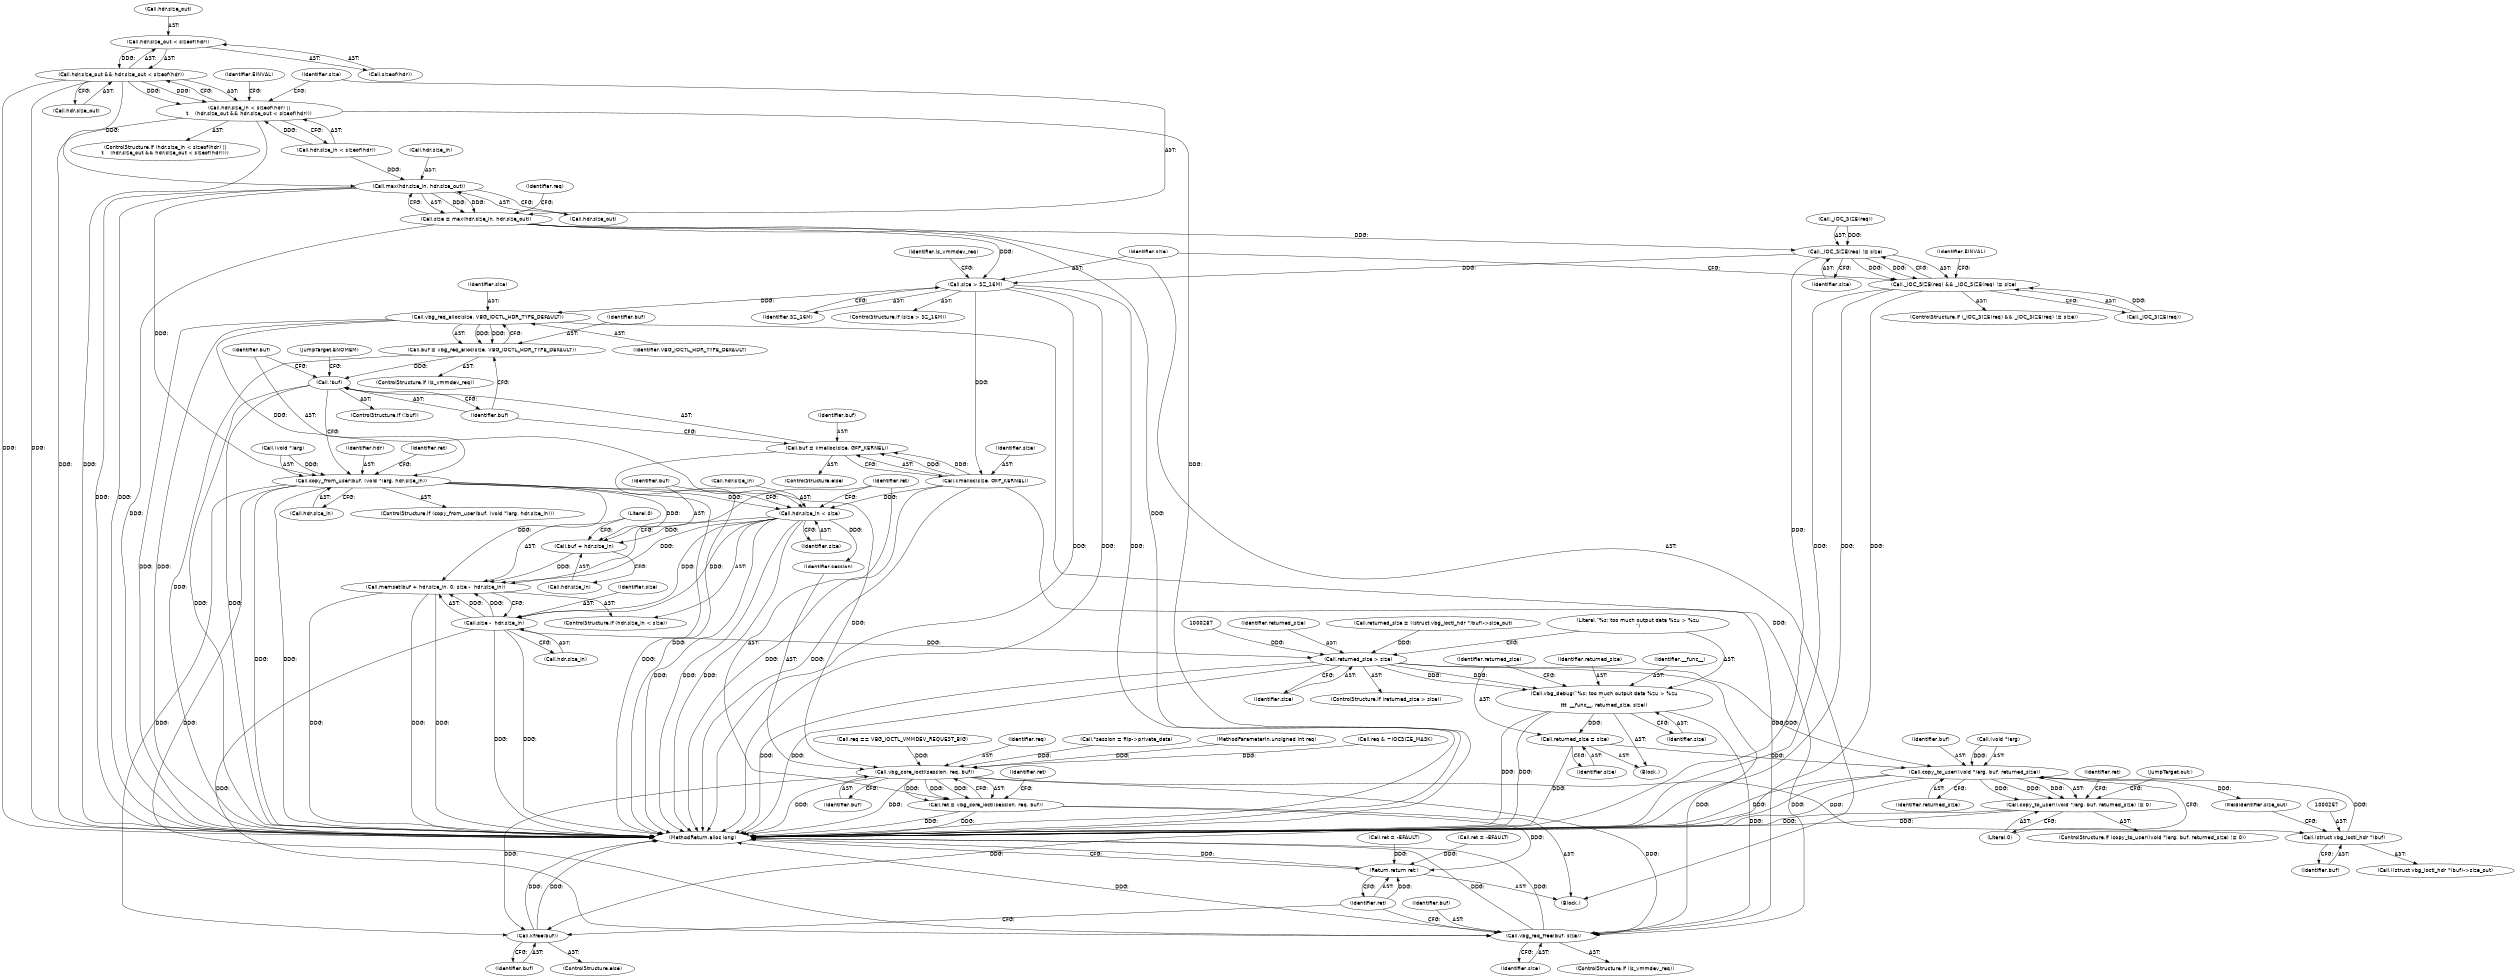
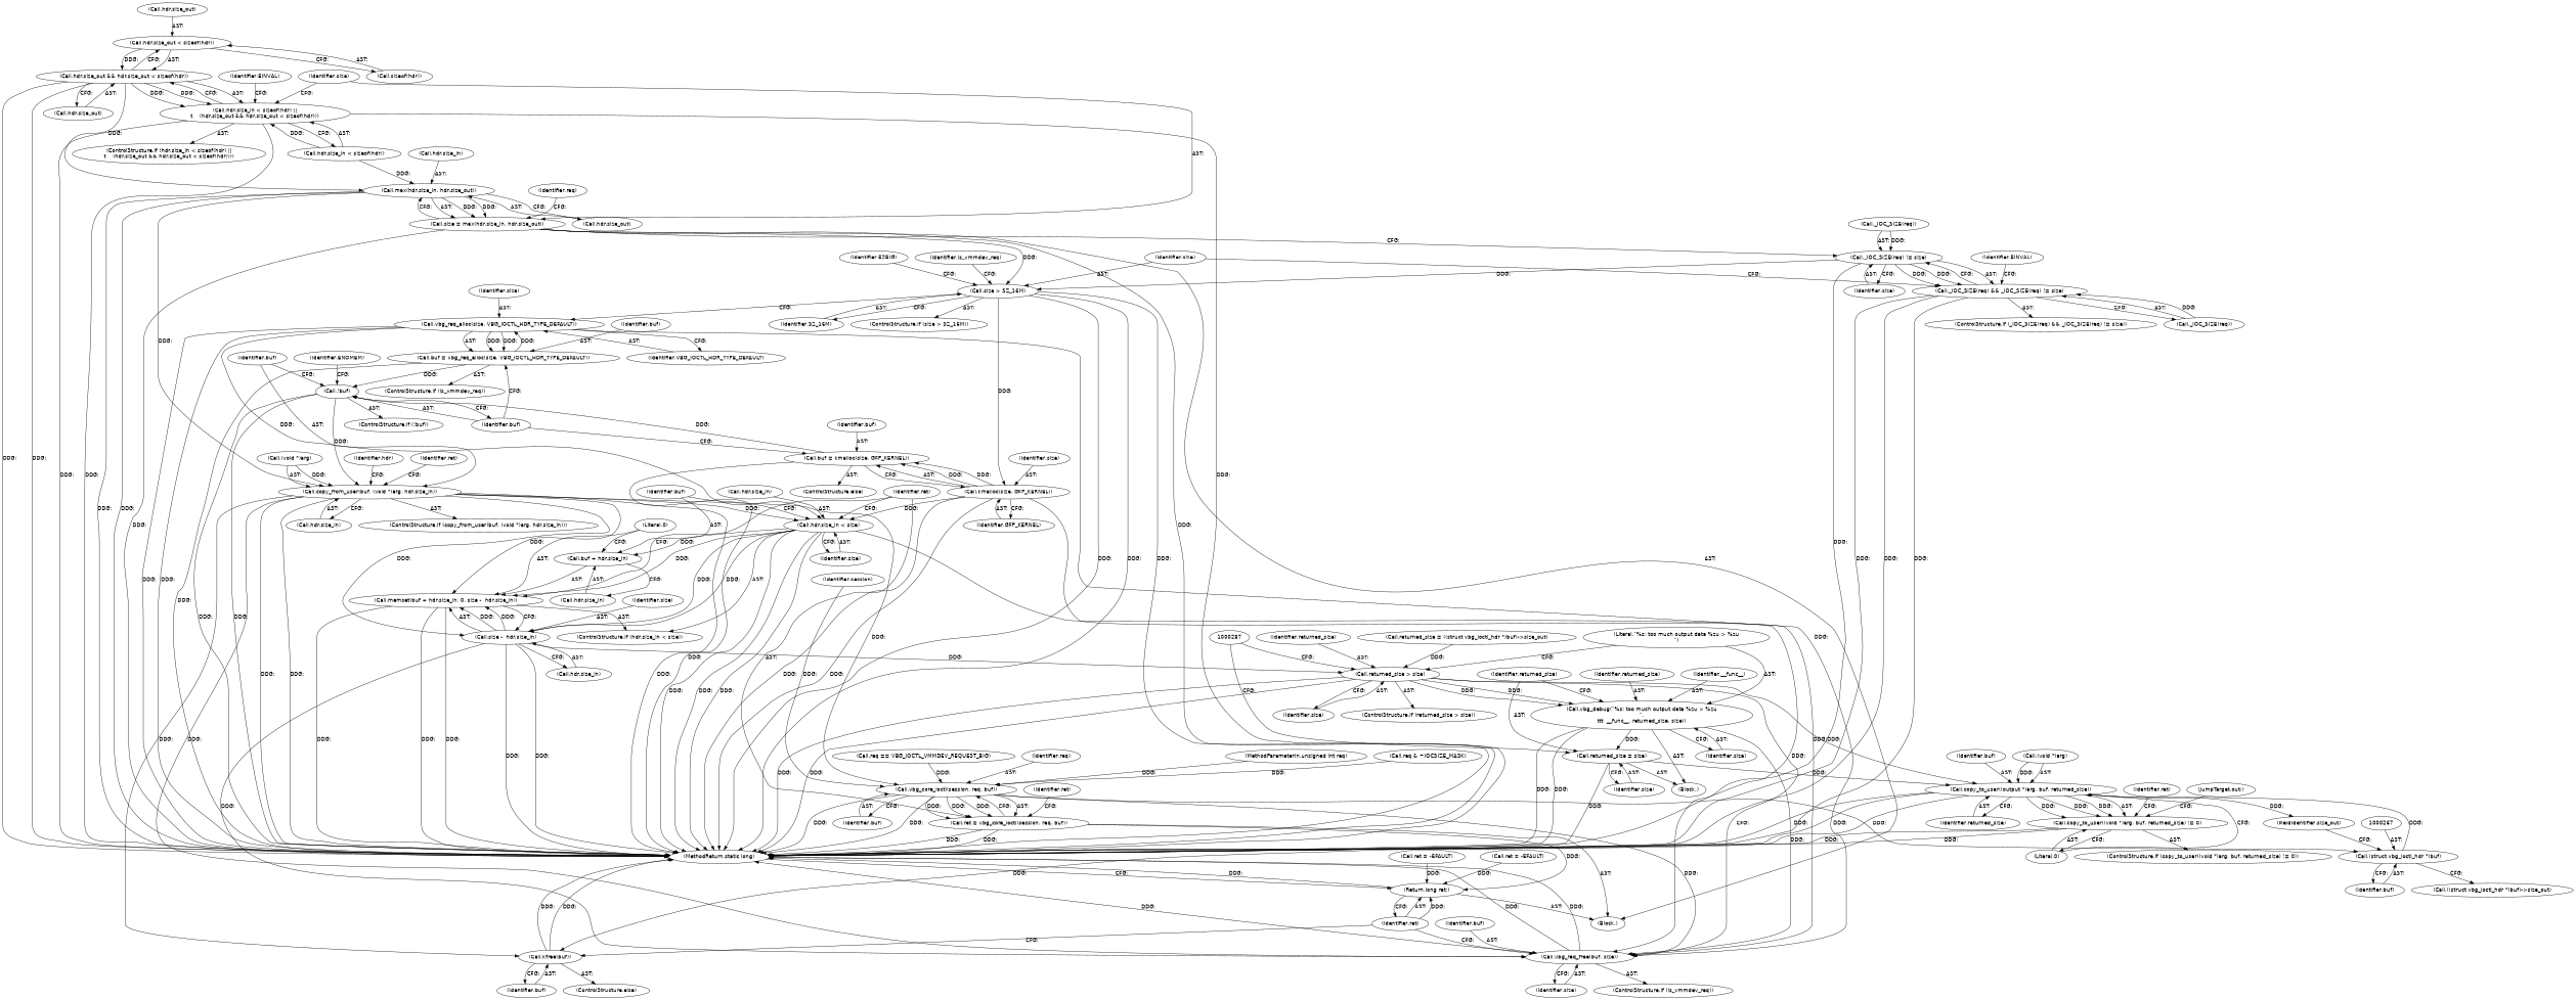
  digraph {
    fontname="DejaVu Sans"
    node [fontname="DejaVu Sans"]
    edge [fontname="DejaVu Sans"]
    n1 [label="(Call,hdr.size_out < sizeof(hdr))"]
    n2 [label="(Call,hdr.size_out && hdr.size_out < sizeof(hdr))"]
    n3 [label="(Call,sizeof(hdr))"]
    n4 [label="(Call,hdr.size_in < sizeof(hdr) ||\n\t    (hdr.size_out && hdr.size_out < sizeof(hdr)))"]
    n5 [label="(Call,max(hdr.size_in, hdr.size_out))"]
    n6 [label="(Call,hdr.size_out)"]
-   n7 [label="(MethodReturn,alloc long)"]
+   n7 [label="(MethodReturn,static long)"]
    n8 [label="(Call,hdr.size_in < sizeof(hdr))"]
    n9 [label="(ControlStructure,if (hdr.size_in < sizeof(hdr) ||\n\t    (hdr.size_out && hdr.size_out < sizeof(hdr))))"]
    n10 [label="(Call,size = max(hdr.size_in, hdr.size_out))"]
    n11 [label="(Call,copy_from_user(buf, (void *)arg, hdr.size_in))"]
    n12 [label="(Call,hdr.size_out)"]
-   n13 [label="(Return,return ret;)"]
+   n13 [label="(Return,long ret;)"]
    n14 [label="(Call,_IOC_SIZE(req) != size)"]
    n15 [label="(Call,size > SZ_16M)"]
    n16 [label="(Block,)"]
    n17 [label="(Call,hdr.size_in < size)"]
    n18 [label="(Call,vbg_req_free(buf, size))"]
    n19 [label="(Call,memset(buf + hdr.size_in, 0, size -  hdr.size_in))"]
    n20 [label="(Call,buf + hdr.size_in)"]
    n21 [label="(Call,kfree(buf))"]
    n22 [label="(Call,vbg_core_ioctl(session, req, buf))"]
    n23 [label="(Call,hdr.size_in)"]
    n24 [label="(ControlStructure,if (copy_from_user(buf, (void *)arg, hdr.size_in)))"]
    n25 [label="(Call,_IOC_SIZE(req) && _IOC_SIZE(req) != size)"]
    n26 [label="(Identifier,size)"]
    n27 [label="(Call,vbg_req_alloc(size, VBG_IOCTL_HDR_TYPE_DEFAULT))"]
    n28 [label="(Call,kmalloc(size, GFP_KERNEL))"]
    n29 [label="(Identifier,SZ_16M)"]
    n30 [label="(ControlStructure,if (size > SZ_16M))"]
    n31 [label="(Call,_IOC_SIZE(req))"]
    n32 [label="(ControlStructure,if (_IOC_SIZE(req) && _IOC_SIZE(req) != size))"]
    n33 [label="(Call,buf = vbg_req_alloc(size, VBG_IOCTL_HDR_TYPE_DEFAULT))"]
    n34 [label="(Identifier,VBG_IOCTL_HDR_TYPE_DEFAULT)"]
    n35 [label="(Call,buf = kmalloc(size, GFP_KERNEL))"]
+   n36 [label="(Identifier,GFP_KERNEL)"]
    n37 [label="(Call,!buf)"]
    n38 [label="(ControlStructure,if (is_vmmdev_req))"]
    n39 [label="(Call,size -  hdr.size_in)"]
    n40 [label="(Identifier,size)"]
    n41 [label="(ControlStructure,if (hdr.size_in < size))"]
    n42 [label="(Identifier,size)"]
    n43 [label="(ControlStructure,if (is_vmmdev_req))"]
    n44 [label="(Identifier,buf)"]
    n45 [label="(ControlStructure,if (!buf))"]
    n46 [label="(Call,hdr.size_in)"]
    n47 [label="(Identifier,buf)"]
    n48 [label="(ControlStructure,else)"]
    n49 [label="(Call,ret = vbg_core_ioctl(session, req, buf))"]
    n50 [label="(Call,(struct vbg_ioctl_hdr *)buf)"]
    n51 [label="(Identifier,buf)"]
    n52 [label="(Call,returned_size > size)"]
    n53 [label="(Call,hdr.size_in)"]
    n54 [label="(Call,vbg_debug(\"%s: too much output data %zu > %zu\n\",\n\t\t\t  __func__, returned_size, size))"]
-   n55 [label="(Call,copy_to_user((void *)arg, buf, returned_size))"]
+   n55 [label="(Call,copy_to_user((output *)arg, buf, returned_size))"]
    n56 [label="(Identifier,size)"]
    n57 [label="(ControlStructure,if (returned_size > size))"]
    n58 [label="(Call,returned_size = size)"]
    n59 [label="(Identifier,size)"]
    n60 [label="(Block,)"]
    n61 [label="(Call,copy_to_user((void *)arg, buf, returned_size) != 0)"]
    n62 [label="(Identifier,returned_size)"]
    n63 [label="(FieldIdentifier,size_out)"]
    n64 [label="(Identifier,size)"]
    n65 [label="(Literal,0)"]
    n66 [label="(ControlStructure,if (copy_to_user((void *)arg, buf, returned_size) != 0))"]
    n67 [label="(Call,((struct vbg_ioctl_hdr *)buf)->size_out)"]
    n68 [label="(Identifier,buf)"]
    n69 [label="(Identifier,ret)"]
    n70 [label="(ControlStructure,else)"]
    n71 [label="(Call,ret = -EFAULT)"]
    n72 [label="(Identifier,EINVAL)"]
-   n73 [label="(JumpTarget,ENOMEM)"]
+   n73 [label="(Identifier,ENOMEM)"]
    n74 [label="(Identifier,req)"]
    n75 [label="(Identifier,session)"]
    n76 [label="(Identifier,ret)"]
    n77 [label="(Identifier,__func__)"]
    n78 [label="(Identifier,size)"]
    n79 [label="(Identifier,buf)"]
    n80 [label="(Identifier,EINVAL)"]
    n81 [label="(Call,_IOC_SIZE(req))"]
    n82 [label="(Identifier,buf)"]
    n83 [label="(Literal,0)"]
+   n84 [label="(Identifier,E2BIG)"]
    n85 [label="(Identifier,size)"]
    n86 [label="(Identifier,buf)"]
    n87 [label="(Identifier,returned_size)"]
    n88 [label="(Call,returned_size = ((struct vbg_ioctl_hdr *)buf)->size_out)"]
    n89 [label="(Call,ret = -EFAULT)"]
    n90 [label="(JumpTarget,out:)"]
    n91 [label="(Identifier,req)"]
    n92 [label="(Identifier,size)"]
    n93 [label="(Call,(void *)arg)"]
    n94 [label="(Identifier,returned_size)"]
    n95 [label="(Call,hdr.size_out)"]
    n96 [label="(Identifier,buf)"]
    n97 [label="(Identifier,buf)"]
-   n98 [label="(Call,*session = filp->private_data)"]
    n99 [label="(MethodParameterIn,unsigned int req)"]
    n100 [label="(Literal,\"%s: too much output data %zu > %zu\n\")"]
    n101 [label="(Identifier,returned_size)"]
    n102 [label="(Call,hdr.size_in)"]
    n103 [label="(Identifier,is_vmmdev_req)"]
    n104 [label="(Identifier,buf)"]
    n105 [label="(Call,req & ~IOCSIZE_MASK)"]
    n106 [label="(Call,(void *)arg)"]
    n107 [label="(Identifier,size)"]
    n108 [label="(Identifier,ret)"]
    n109 [label="(Identifier,ret)"]
    n110 [label="(Call,hdr.size_in)"]
    n111 [label="(Identifier,ret)"]
    n112 [label="(Identifier,size)"]
    n113 [label="(Call,req == VBG_IOCTL_VMMDEV_REQUEST_BIG)"]
    n114 [label="(Identifier,hdr)"]
    1000287
    1000267
    n1 -> n2 [label="AST: "]
    n1 -> n2 [label="DDG: "]
-   n1 -> n3 [label="AST: "]
-   n2 -> n1 [label="AST: "]
+   n1 -> n3 [label="CFG: "]
+   n2 -> n1 [label="CFG: "]
    n2 -> n4 [label="AST: "]
    n2 -> n4 [label="DDG: "]
    n2 -> n4 [label="DDG: "]
    n2 -> n5 [label="DDG: "]
    n2 -> n6 [label="CFG: "]
    n2 -> n7 [label="DDG: "]
    n2 -> n7 [label="DDG: "]
    n3 -> n1 [label="AST: "]
    n4 -> n2 [label="CFG: "]
    n4 -> n7 [label="DDG: "]
    n4 -> n7 [label="DDG: "]
    n4 -> n7 [label="DDG: "]
    n4 -> n8 [label="CFG: "]
    n4 -> n9 [label="AST: "]
    n5 -> n7 [label="DDG: "]
    n5 -> n7 [label="DDG: "]
    n5 -> n10 [label="AST: "]
    n5 -> n10 [label="DDG: "]
    n5 -> n10 [label="DDG: "]
    n5 -> n11 [label="DDG: "]
    n5 -> n12 [label="CFG: "]
    n6 -> n2 [label="AST: "]
    n7 -> n13 [label="CFG: "]
    n8 -> n4 [label="AST: "]
    n8 -> n4 [label="DDG: "]
    n8 -> n5 [label="DDG: "]
    n10 -> n5 [label="CFG: "]
    n10 -> n7 [label="DDG: "]
    n10 -> n7 [label="DDG: "]
-   n10 -> n14 [label="DDG: "]
+   n10 -> n14 [label="CFG: "]
    n10 -> n15 [label="DDG: "]
    n10 -> n16 [label="AST: "]
    n11 -> n7 [label="DDG: "]
    n11 -> n7 [label="DDG: "]
    n11 -> n7 [label="DDG: "]
    n11 -> n17 [label="DDG: "]
    n11 -> n18 [label="DDG: "]
    n11 -> n19 [label="DDG: "]
-   n11 -> n20 [label="DDG: "]
+   n11 -> n39 [label="DDG: "]
    n11 -> n21 [label="DDG: "]
    n11 -> n22 [label="DDG: "]
    n11 -> n23 [label="CFG: "]
    n11 -> n24 [label="AST: "]
    n12 -> n5 [label="AST: "]
    n13 -> n7 [label="DDG: "]
    n13 -> n16 [label="AST: "]
    n13 -> n69 [label="CFG: "]
    n14 -> n7 [label="DDG: "]
    n14 -> n15 [label="DDG: "]
    n14 -> n25 [label="AST: "]
    n14 -> n25 [label="DDG: "]
    n14 -> n25 [label="DDG: "]
    n14 -> n26 [label="CFG: "]
    n15 -> n7 [label="DDG: "]
    n15 -> n7 [label="DDG: "]
    n15 -> n7 [label="DDG: "]
-   n15 -> n27 [label="DDG: "]
+   n15 -> n27 [label="CFG: "]
    n15 -> n28 [label="DDG: "]
-   n15 -> n29 [label="AST: "]
+   n15 -> n29 [label="CFG: "]
    n15 -> n30 [label="AST: "]
    n17 -> n7 [label="DDG: "]
    n17 -> n7 [label="DDG: "]
    n17 -> n7 [label="DDG: "]
-   n17 -> n75 [label="DDG: "]
+   n17 -> n18 [label="DDG: "]
    n17 -> n19 [label="DDG: "]
    n17 -> n20 [label="DDG: "]
    n17 -> n39 [label="DDG: "]
    n17 -> n39 [label="DDG: "]
    n17 -> n40 [label="CFG: "]
    n17 -> n41 [label="AST: "]
    n18 -> n7 [label="DDG: "]
    n18 -> n7 [label="DDG: "]
    n18 -> n7 [label="DDG: "]
    n18 -> n42 [label="CFG: "]
    n18 -> n43 [label="AST: "]
    n19 -> n7 [label="DDG: "]
    n19 -> n7 [label="DDG: "]
    n19 -> n7 [label="DDG: "]
    n19 -> n39 [label="CFG: "]
    n19 -> n41 [label="AST: "]
-   n20 -> n19 [label="DDG: "]
+   n20 -> n19 [label="AST: "]
    n20 -> n46 [label="CFG: "]
    n21 -> n7 [label="DDG: "]
    n21 -> n7 [label="DDG: "]
    n21 -> n47 [label="CFG: "]
    n21 -> n48 [label="AST: "]
    n22 -> n7 [label="DDG: "]
    n22 -> n7 [label="DDG: "]
    n22 -> n18 [label="DDG: "]
-   n22 -> n21 [label="DDG: "]
    n22 -> n49 [label="AST: "]
    n22 -> n49 [label="DDG: "]
    n22 -> n49 [label="DDG: "]
    n22 -> n49 [label="DDG: "]
    n22 -> n50 [label="DDG: "]
    n22 -> n51 [label="CFG: "]
    n23 -> n11 [label="AST: "]
    n25 -> n7 [label="DDG: "]
    n25 -> n7 [label="DDG: "]
    n25 -> n7 [label="DDG: "]
    n25 -> n14 [label="CFG: "]
    n25 -> n31 [label="CFG: "]
    n25 -> n32 [label="AST: "]
    n26 -> n14 [label="AST: "]
    n27 -> n7 [label="DDG: "]
    n27 -> n7 [label="DDG: "]
    n27 -> n17 [label="DDG: "]
    n27 -> n18 [label="DDG: "]
    n27 -> n33 [label="AST: "]
    n27 -> n33 [label="DDG: "]
    n27 -> n33 [label="DDG: "]
+   n27 -> n34 [label="CFG: "]
    n28 -> n7 [label="DDG: "]
    n28 -> n7 [label="DDG: "]
    n28 -> n17 [label="DDG: "]
    n28 -> n18 [label="DDG: "]
    n28 -> n35 [label="AST: "]
    n28 -> n35 [label="DDG: "]
    n28 -> n35 [label="DDG: "]
-   n29 -> n15 [label="CFG: "]
+   n28 -> n36 [label="CFG: "]
+   n29 -> n15 [label="AST: "]
    n31 -> n25 [label="AST: "]
    n31 -> n25 [label="DDG: "]
    n33 -> n7 [label="DDG: "]
-   n33 -> n27 [label="CFG: "]
+   n33 -> n27 [label="DDG: "]
    n33 -> n37 [label="DDG: "]
    n33 -> n38 [label="AST: "]
    n34 -> n27 [label="AST: "]
    n35 -> n7 [label="DDG: "]
    n35 -> n28 [label="CFG: "]
-   n35 -> n37 [label="AST: "]
+   n35 -> n37 [label="DDG: "]
    n35 -> n70 [label="AST: "]
+   n36 -> n28 [label="AST: "]
    n37 -> n7 [label="DDG: "]
    n37 -> n7 [label="DDG: "]
-   n37 -> n11 [label="CFG: "]
+   n37 -> n11 [label="DDG: "]
    n37 -> n44 [label="CFG: "]
    n37 -> n45 [label="AST: "]
    n39 -> n7 [label="DDG: "]
    n39 -> n7 [label="DDG: "]
    n39 -> n18 [label="DDG: "]
    n39 -> n19 [label="AST: "]
    n39 -> n19 [label="DDG: "]
    n39 -> n19 [label="DDG: "]
    n39 -> n52 [label="DDG: "]
    n39 -> n53 [label="CFG: "]
    n40 -> n17 [label="AST: "]
    n42 -> n18 [label="AST: "]
    n44 -> n33 [label="CFG: "]
    n44 -> n35 [label="CFG: "]
    n44 -> n37 [label="AST: "]
    n46 -> n20 [label="AST: "]
    n47 -> n21 [label="AST: "]
    n49 -> n7 [label="DDG: "]
    n49 -> n7 [label="DDG: "]
    n49 -> n13 [label="DDG: "]
    n49 -> n16 [label="AST: "]
    n49 -> n22 [label="CFG: "]
    n50 -> n55 [label="DDG: "]
-   n50 -> n67 [label="AST: "]
+   n50 -> n67 [label="CFG: "]
    n50 -> n68 [label="CFG: "]
    n51 -> n22 [label="AST: "]
    n52 -> n7 [label="DDG: "]
    n52 -> n7 [label="DDG: "]
-   n52 -> n18 [label="DDG: "]
+   n52 -> n18 [label="CFG: "]
    n52 -> n54 [label="DDG: "]
    n52 -> n54 [label="DDG: "]
    n52 -> n55 [label="DDG: "]
    n52 -> n56 [label="CFG: "]
    n52 -> n57 [label="AST: "]
    n53 -> n39 [label="AST: "]
    n54 -> n7 [label="DDG: "]
    n54 -> n7 [label="DDG: "]
    n54 -> n18 [label="DDG: "]
    n54 -> n58 [label="DDG: "]
    n54 -> n59 [label="CFG: "]
    n54 -> n60 [label="AST: "]
    n55 -> n7 [label="DDG: "]
    n55 -> n7 [label="DDG: "]
    n55 -> n21 [label="DDG: "]
    n55 -> n61 [label="AST: "]
    n55 -> n61 [label="DDG: "]
    n55 -> n61 [label="DDG: "]
    n55 -> n61 [label="DDG: "]
    n55 -> n62 [label="CFG: "]
    n55 -> n63 [label="DDG: "]
    n56 -> n52 [label="AST: "]
    n58 -> n7 [label="DDG: "]
    n58 -> n55 [label="DDG: "]
    n58 -> n60 [label="AST: "]
    n58 -> n64 [label="CFG: "]
    n59 -> n54 [label="AST: "]
    n61 -> n7 [label="DDG: "]
    n61 -> n7 [label="DDG: "]
    n61 -> n65 [label="CFG: "]
    n61 -> n66 [label="AST: "]
    n62 -> n55 [label="AST: "]
    n63 -> n50 [label="CFG: "]
    n64 -> n58 [label="AST: "]
    n65 -> n55 [label="CFG: "]
    n65 -> n61 [label="AST: "]
    n68 -> n50 [label="AST: "]
    n69 -> n13 [label="AST: "]
    n69 -> n13 [label="DDG: "]
    n69 -> n18 [label="CFG: "]
    n69 -> n21 [label="CFG: "]
    n71 -> n13 [label="DDG: "]
    n72 -> n25 [label="CFG: "]
    n73 -> n37 [label="CFG: "]
    n74 -> n22 [label="AST: "]
-   n75 -> n22 [label="AST: "]
+   n75 -> n22 [label="DDG: "]
    n76 -> n11 [label="CFG: "]
    n77 -> n54 [label="AST: "]
    n78 -> n28 [label="AST: "]
    n79 -> n35 [label="AST: "]
    n80 -> n4 [label="CFG: "]
    n81 -> n14 [label="AST: "]
    n81 -> n14 [label="DDG: "]
    n82 -> n33 [label="AST: "]
    n83 -> n19 [label="AST: "]
    n83 -> n20 [label="CFG: "]
+   n84 -> n15 [label="CFG: "]
    n85 -> n4 [label="CFG: "]
    n85 -> n10 [label="AST: "]
    n86 -> n17 [label="CFG: "]
    n86 -> n20 [label="AST: "]
    n87 -> n52 [label="AST: "]
    n88 -> n52 [label="DDG: "]
    n89 -> n13 [label="DDG: "]
    n90 -> n61 [label="CFG: "]
    n91 -> n10 [label="CFG: "]
    n92 -> n39 [label="AST: "]
    n93 -> n11 [label="AST: "]
    n93 -> n11 [label="DDG: "]
    n94 -> n54 [label="CFG: "]
    n94 -> n58 [label="AST: "]
    n95 -> n1 [label="AST: "]
    n96 -> n55 [label="AST: "]
    n97 -> n18 [label="AST: "]
-   n98 -> n22 [label="DDG: "]
    n99 -> n22 [label="DDG: "]
    n100 -> n52 [label="CFG: "]
    n100 -> n54 [label="AST: "]
    n101 -> n54 [label="AST: "]
    n102 -> n5 [label="AST: "]
    n103 -> n15 [label="CFG: "]
    n104 -> n11 [label="AST: "]
    n104 -> n37 [label="CFG: "]
    n105 -> n22 [label="DDG: "]
    n106 -> n55 [label="AST: "]
    n106 -> n55 [label="DDG: "]
    n107 -> n27 [label="AST: "]
    n108 -> n61 [label="CFG: "]
    n109 -> n17 [label="CFG: "]
    n109 -> n19 [label="CFG: "]
    n109 -> n49 [label="AST: "]
    n110 -> n17 [label="AST: "]
    n111 -> n49 [label="CFG: "]
    n112 -> n15 [label="AST: "]
    n112 -> n25 [label="CFG: "]
    n113 -> n22 [label="DDG: "]
-   n114 -> n11 [label="AST: "]
-   1000287 -> n52 [label="DDG: "]
+   n114 -> n11 [label="CFG: "]
+   1000287 -> n52 [label="CFG: "]
+   1000287 -> n58 [label="CFG: "]
    1000267 -> n50 [label="AST: "]
  }
